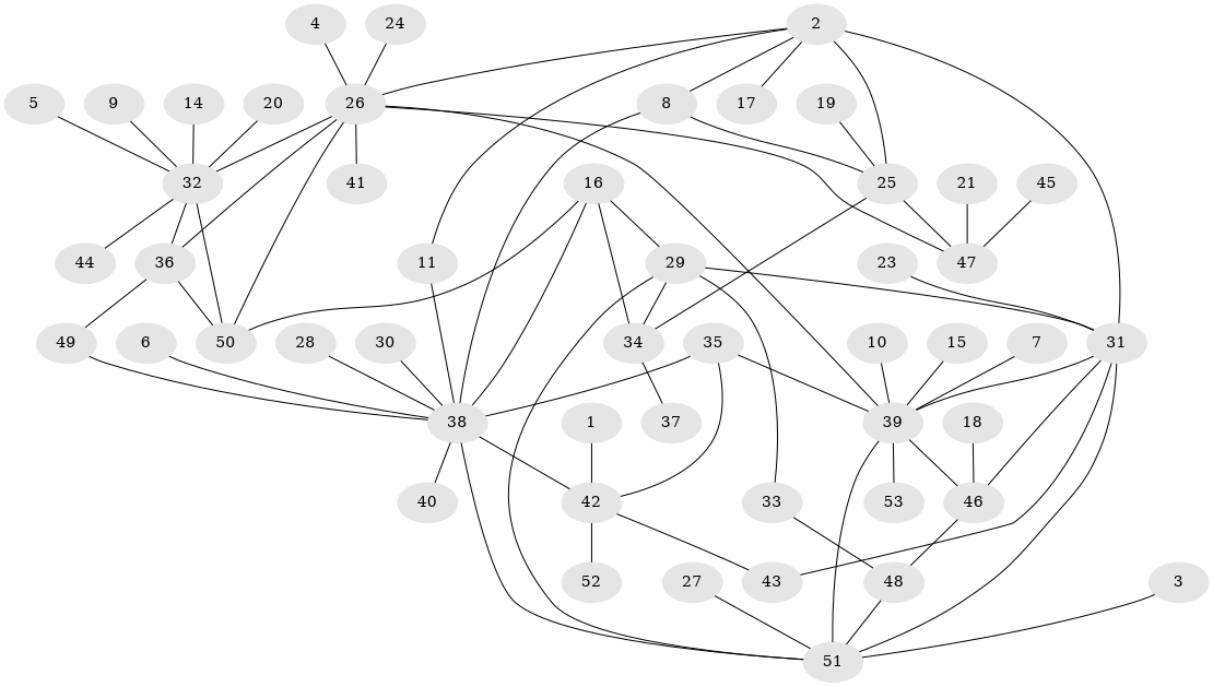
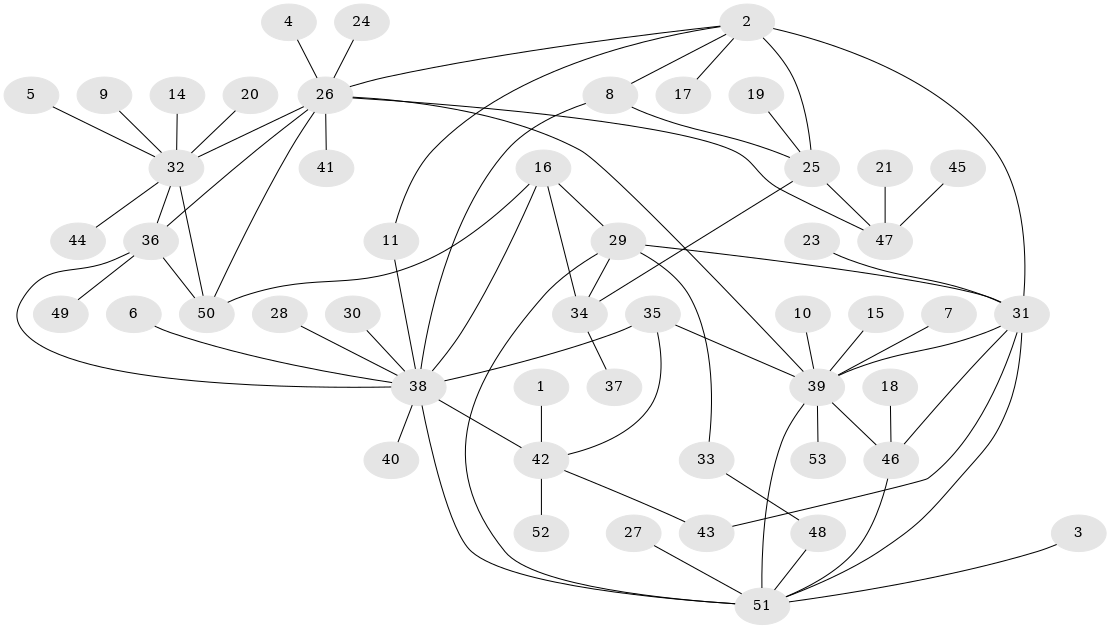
  graph {
    node [color=gray90 style=filled]
    edge [weight=1.0]
    1
    42
    43
    52
    2
    8
    11
    17
    25
    26
    31
    38
    34
    47
    32
    39
    50
    36
    41
    51
    46
    3
    4
    5
    44
    6
    40
    7
    53
    9
    10
    37
    14
    15
    16
    29
    33
    18
    19
    20
    21
    23
    24
    49
    27
    28
    48
    30
    35
    45
    1 -- 42
    42 -- 43
    42 -- 52
    2 -- 8 [weight=2.0]
    2 -- 11
    2 -- 17
    2 -- 25 [weight=4.0]
    2 -- 26
    2 -- 31
    8 -- 25 [weight=2.0]
    8 -- 38
    11 -- 38
    25 -- 34
    25 -- 47
    26 -- 47
    26 -- 32
    26 -- 39
    26 -- 50 [weight=2.0]
    26 -- 36
    26 -- 41
    31 -- 43
    31 -- 39 [weight=2.0]
    31 -- 51
    31 -- 46
    38 -- 42 [weight=3.0]
    38 -- 51
    38 -- 40
    34 -- 37
    32 -- 50 [weight=2.0]
    32 -- 36
    32 -- 44
    39 -- 51 [weight=2.0]
    39 -- 46 [weight=2.0]
    39 -- 53
-   49 -- 38 [weight=2.0]
+   36 -- 38 [weight=2.0]
    36 -- 50 [weight=2.0]
    36 -- 49
-   46 -- 48
+   46 -- 51
    3 -- 51
    4 -- 26
    5 -- 32
    6 -- 38
    7 -- 39
    9 -- 32
    10 -- 39
    14 -- 32
    15 -- 39
    16 -- 38
    16 -- 34
    16 -- 50
    16 -- 29
    29 -- 31
    29 -- 34
    29 -- 51
    29 -- 33
    33 -- 48
    18 -- 46
    19 -- 25
    20 -- 32
    21 -- 47
    23 -- 31
    24 -- 26
    27 -- 51
    28 -- 38
    48 -- 51
    30 -- 38
    35 -- 42
    35 -- 38 [weight=3.0]
    35 -- 39
    45 -- 47
  }
